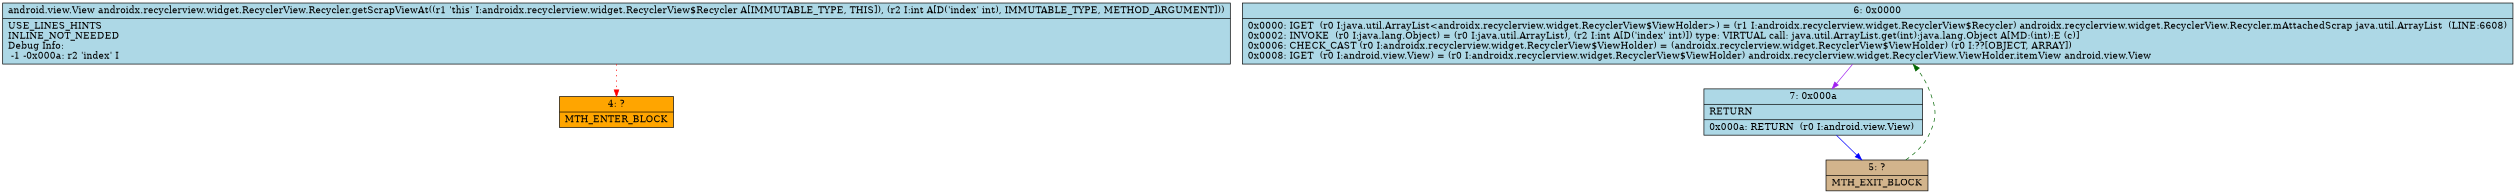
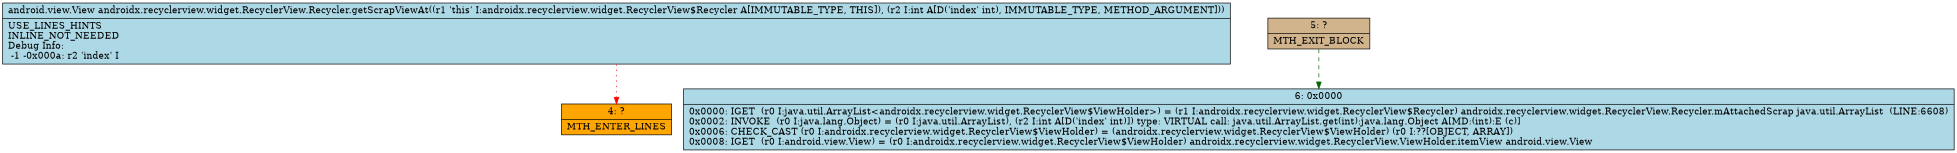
  digraph {
    node [fillcolor=lightblue shape=record style=filled]
    edge [style=solid]
-   n1 [fillcolor=orange label="{4\:\ ?|MTH_ENTER_BLOCK\l}"]
+   n1 [fillcolor=orange label="{4\:\ ?|MTH_ENTER_LINES\l}"]
    n2 [label="{6\:\ 0x0000|0x0000: IGET  (r0 I:java.util.ArrayList\<androidx.recyclerview.widget.RecyclerView$ViewHolder\>) = (r1 I:androidx.recyclerview.widget.RecyclerView$Recycler) androidx.recyclerview.widget.RecyclerView.Recycler.mAttachedScrap java.util.ArrayList  (LINE:6608)\l0x0002: INVOKE  (r0 I:java.lang.Object) = (r0 I:java.util.ArrayList), (r2 I:int A[D('index' int)]) type: VIRTUAL call: java.util.ArrayList.get(int):java.lang.Object A[MD:(int):E (c)]\l0x0006: CHECK_CAST (r0 I:androidx.recyclerview.widget.RecyclerView$ViewHolder) = (androidx.recyclerview.widget.RecyclerView$ViewHolder) (r0 I:??[OBJECT, ARRAY]) \l0x0008: IGET  (r0 I:android.view.View) = (r0 I:androidx.recyclerview.widget.RecyclerView$ViewHolder) androidx.recyclerview.widget.RecyclerView.ViewHolder.itemView android.view.View \l}"]
-   n3 [label="{7\:\ 0x000a|RETURN\l|0x000a: RETURN  (r0 I:android.view.View) \l}"]
    n4 [fillcolor=tan label="{5\:\ ?|MTH_EXIT_BLOCK\l}"]
    n5 [label="{android.view.View androidx.recyclerview.widget.RecyclerView.Recycler.getScrapViewAt((r1 'this' I:androidx.recyclerview.widget.RecyclerView$Recycler A[IMMUTABLE_TYPE, THIS]), (r2 I:int A[D('index' int), IMMUTABLE_TYPE, METHOD_ARGUMENT]))  | USE_LINES_HINTS\lINLINE_NOT_NEEDED\lDebug Info:\l  \-1 \-0x000a: r2 'index' I\l}"]
-   n2 -> n3 [color=purple]
-   n3 -> n4 [color=blue]
    n4 -> n2 [color=darkgreen style=dashed]
    n5 -> n1 [color=red style=dotted]
  }
